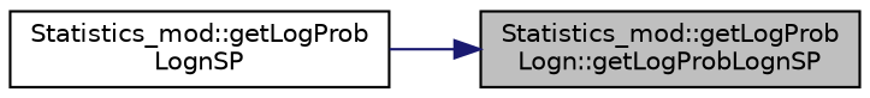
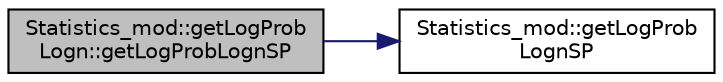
  digraph {
    rankdir=LR
    node [color=black fontname=Helvetica fontsize=10 shape=record style=filled]
    n1 [fillcolor=grey75 fontcolor=black height=0.2 label="Statistics_mod::getLogProb\lLogn::getLogProbLognSP" width=0.4]
    n2 [fillcolor=white height=0.2 label="Statistics_mod::getLogProb\lLognSP" width=0.4]
-   n2 -> n1 [color=midnightblue fontname=Helvetica fontsize=10 labelfontname=Helvetica labelfontsize=10 style=solid]
+   n1 -> n2 [color=midnightblue fontname=Helvetica fontsize=10 labelfontname=Helvetica labelfontsize=10 style=solid]
  }
